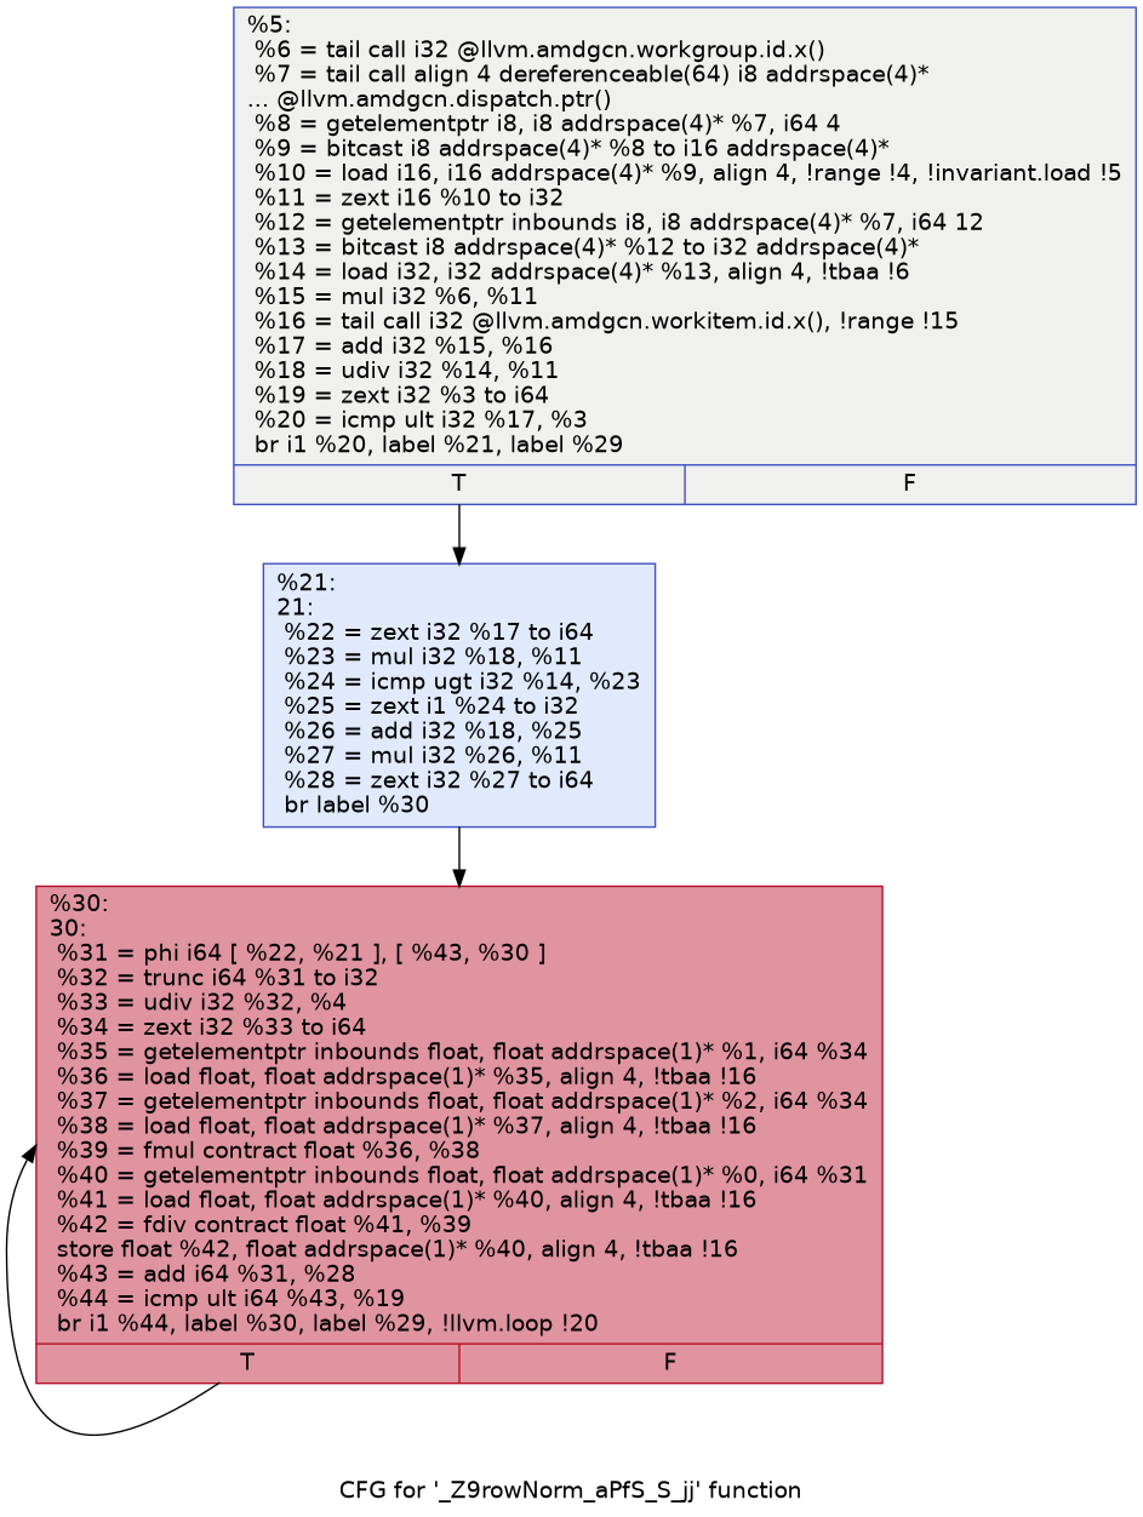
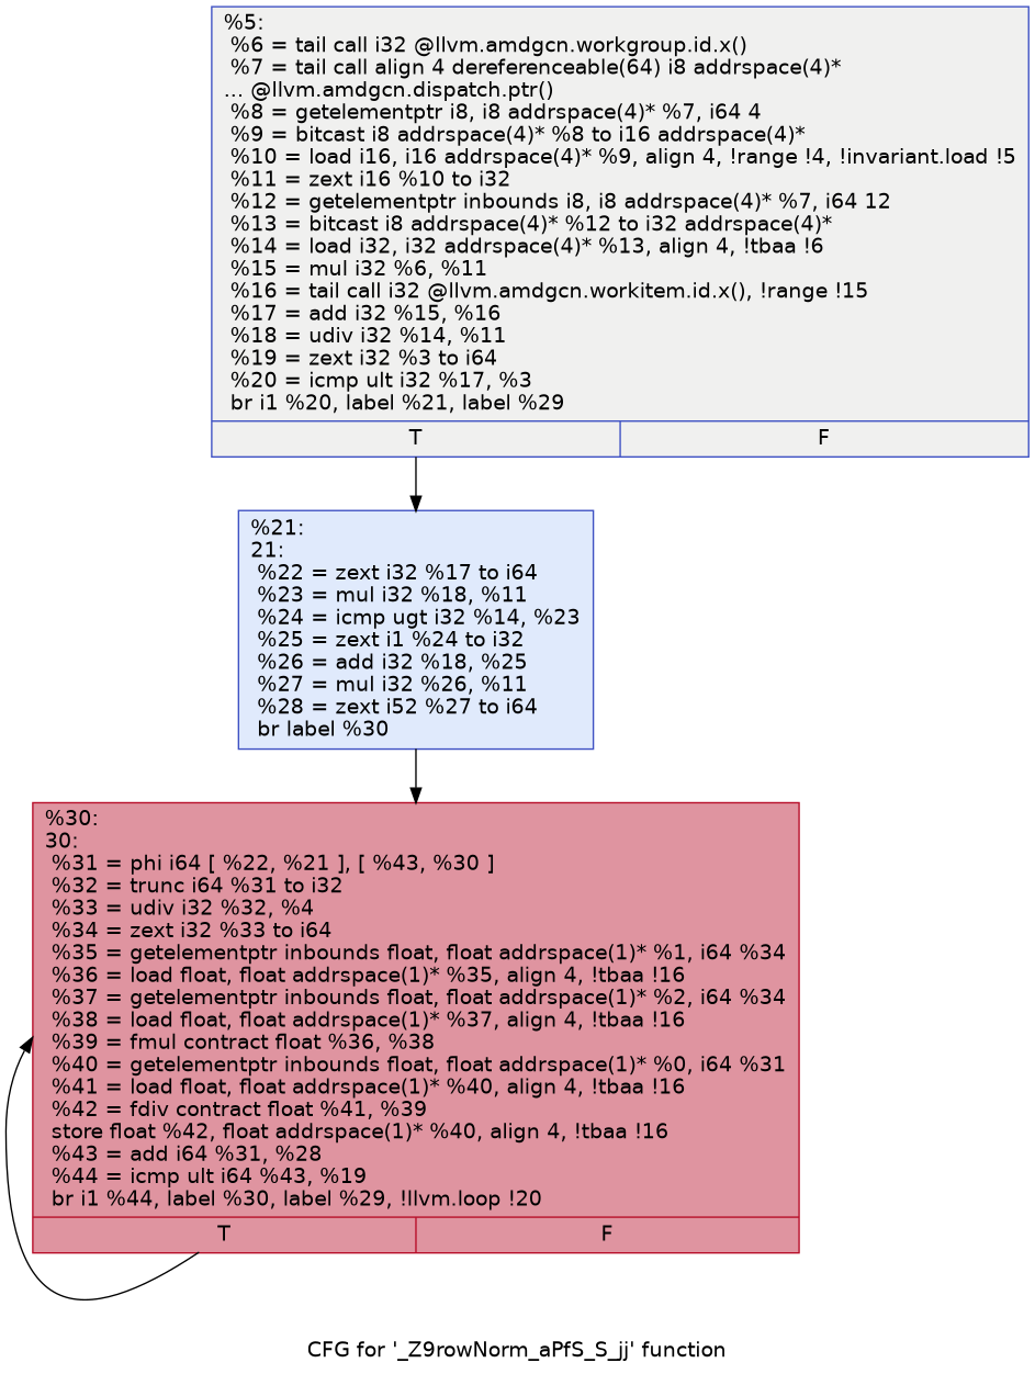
  digraph {
    fontname="DejaVu Sans"
    label="CFG for '_Z9rowNorm_aPfS_S_jj' function"
    node [color="#3d50c3ff" fontname="DejaVu Sans" shape=record style=filled]
    edge [fontname="DejaVu Sans" tailport=s0]
    n1 [fillcolor="#dedcdb70" label="{%5:\l  %6 = tail call i32 @llvm.amdgcn.workgroup.id.x()\l  %7 = tail call align 4 dereferenceable(64) i8 addrspace(4)*\l... @llvm.amdgcn.dispatch.ptr()\l  %8 = getelementptr i8, i8 addrspace(4)* %7, i64 4\l  %9 = bitcast i8 addrspace(4)* %8 to i16 addrspace(4)*\l  %10 = load i16, i16 addrspace(4)* %9, align 4, !range !4, !invariant.load !5\l  %11 = zext i16 %10 to i32\l  %12 = getelementptr inbounds i8, i8 addrspace(4)* %7, i64 12\l  %13 = bitcast i8 addrspace(4)* %12 to i32 addrspace(4)*\l  %14 = load i32, i32 addrspace(4)* %13, align 4, !tbaa !6\l  %15 = mul i32 %6, %11\l  %16 = tail call i32 @llvm.amdgcn.workitem.id.x(), !range !15\l  %17 = add i32 %15, %16\l  %18 = udiv i32 %14, %11\l  %19 = zext i32 %3 to i64\l  %20 = icmp ult i32 %17, %3\l  br i1 %20, label %21, label %29\l|{<s0>T|<s1>F}}"]
-   n2 [fillcolor="#b9d0f970" label="{%21:\l21:                                               \l  %22 = zext i32 %17 to i64\l  %23 = mul i32 %18, %11\l  %24 = icmp ugt i32 %14, %23\l  %25 = zext i1 %24 to i32\l  %26 = add i32 %18, %25\l  %27 = mul i32 %26, %11\l  %28 = zext i32 %27 to i64\l  br label %30\l}"]
+   n2 [fillcolor="#b9d0f970" label="{%21:\l21:                                               \l  %22 = zext i32 %17 to i64\l  %23 = mul i32 %18, %11\l  %24 = icmp ugt i32 %14, %23\l  %25 = zext i1 %24 to i32\l  %26 = add i32 %18, %25\l  %27 = mul i32 %26, %11\l  %28 = zext i52 %27 to i64\l  br label %30\l}"]
    n3 [color="#b70d28ff" fillcolor="#b70d2870" label="{%30:\l30:                                               \l  %31 = phi i64 [ %22, %21 ], [ %43, %30 ]\l  %32 = trunc i64 %31 to i32\l  %33 = udiv i32 %32, %4\l  %34 = zext i32 %33 to i64\l  %35 = getelementptr inbounds float, float addrspace(1)* %1, i64 %34\l  %36 = load float, float addrspace(1)* %35, align 4, !tbaa !16\l  %37 = getelementptr inbounds float, float addrspace(1)* %2, i64 %34\l  %38 = load float, float addrspace(1)* %37, align 4, !tbaa !16\l  %39 = fmul contract float %36, %38\l  %40 = getelementptr inbounds float, float addrspace(1)* %0, i64 %31\l  %41 = load float, float addrspace(1)* %40, align 4, !tbaa !16\l  %42 = fdiv contract float %41, %39\l  store float %42, float addrspace(1)* %40, align 4, !tbaa !16\l  %43 = add i64 %31, %28\l  %44 = icmp ult i64 %43, %19\l  br i1 %44, label %30, label %29, !llvm.loop !20\l|{<s0>T|<s1>F}}"]
    n1 -> n2
    n2 -> n3
    n3 -> n3
  }
